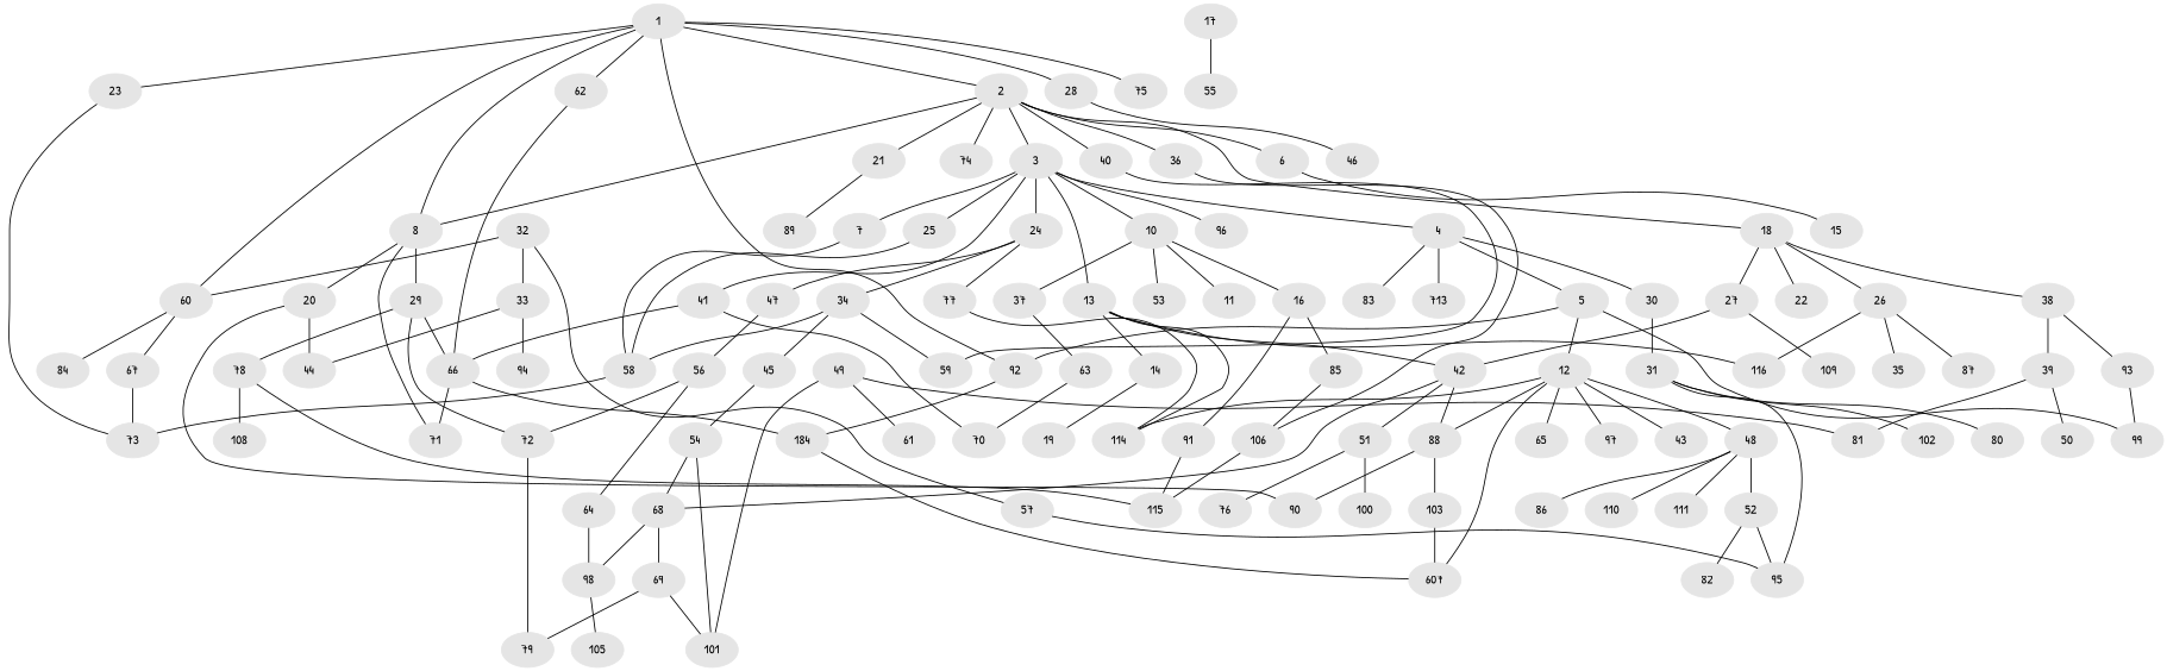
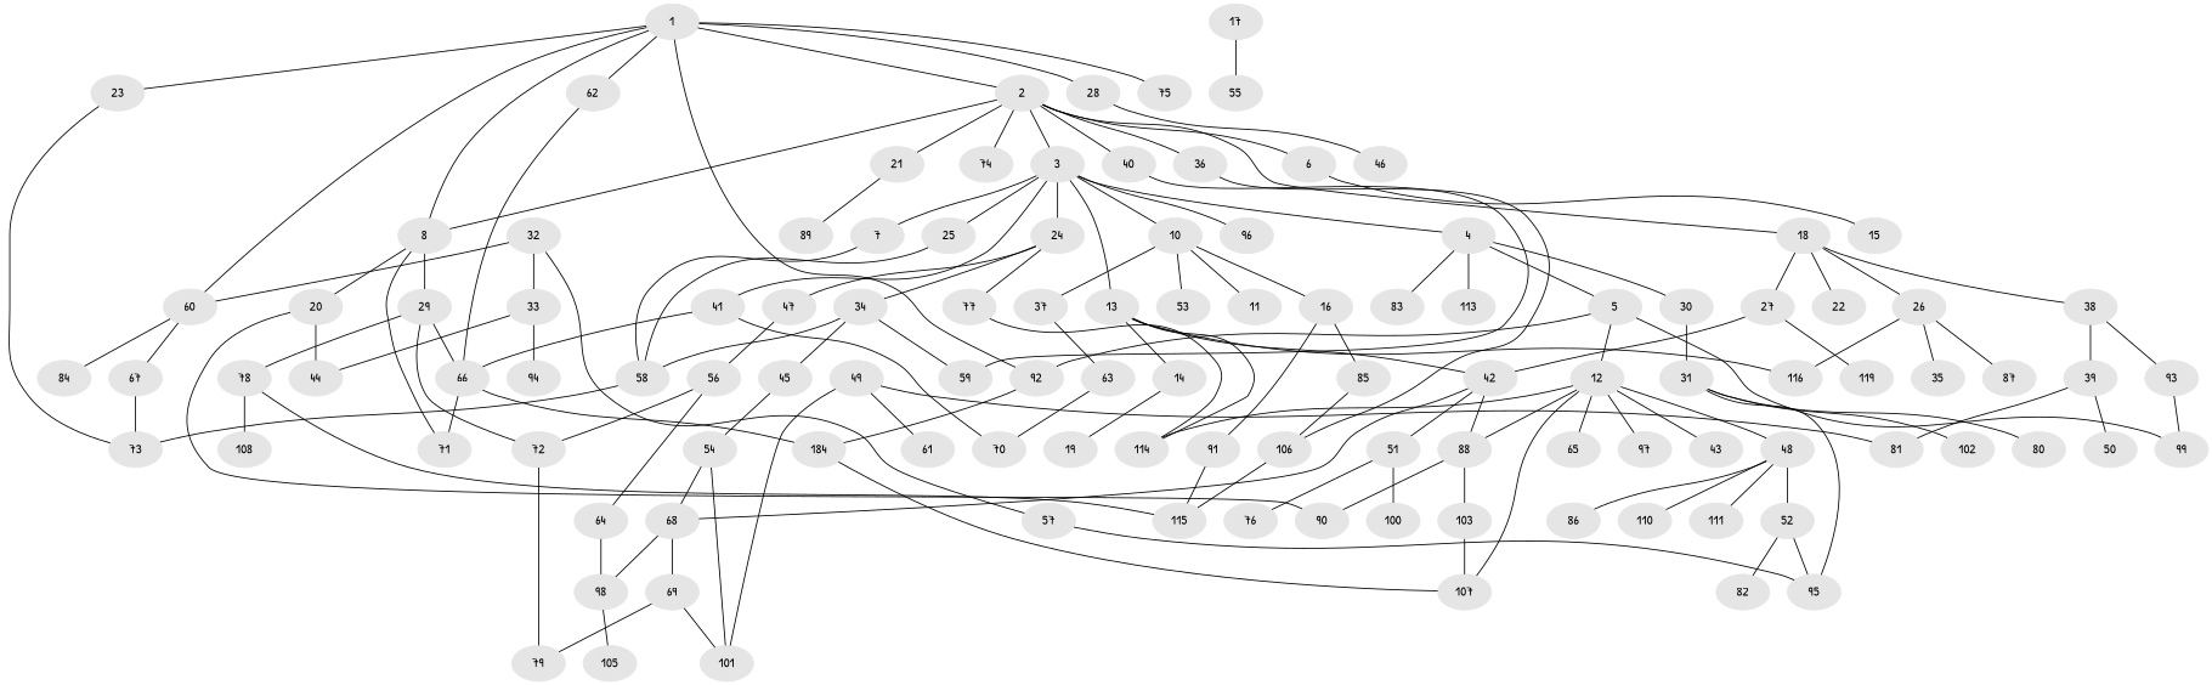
  graph {
    fontname="Patrick Hand"
    node [color=gray90 fontname="Patrick Hand" style=filled]
    edge [fontname="Patrick Hand"]
    1
    2
    8
    23
    28
    60
    62
    75
    92
    3
    6
    18
    21
    36
    40
    74
    20
    29
    71
    73
    46
    67
    84
    66
    n25 [label=184]
    4
    7
    10
    13
    24
    25
    41
    96
    15
    22
    26
    27
    38
    89
    106
    59
    5
    30
    83
-   113 [label=713]
+   113
    58
    11
    16
    37
    53
    114
    14
    42
    116
    34
    47
    77
    70
    12
    99
    31
    43
    48
    65
    88
    97
-   107 [label=607]
+   107
    32
    33
    57
    44
    90
    72
    78
    17
    55
    85
    91
    63
    52
    86
    110
    111
    103
    19
    51
    68
    49
    81
    61
    101
    115
    35
    87
-   109
+   109 [label=119]
    39
    93
    45
    56
    79
    108
    80
    95
    102
    94
    54
    50
    76
    100
    98
    69
    64
    82
    105
    1 -- 2
    1 -- 8
    1 -- 23
    1 -- 28
    1 -- 60
    1 -- 62
    1 -- 75
    1 -- 92
    2 -- 8
    2 -- 3
    2 -- 6
    2 -- 18
    2 -- 21
    2 -- 36
    2 -- 40
    2 -- 74
    8 -- 20
    8 -- 29
    8 -- 71
    23 -- 73
    28 -- 46
    60 -- 67
    60 -- 84
    62 -- 66
    92 -- n25
    3 -- 4
    3 -- 7
    3 -- 10
    3 -- 13
    3 -- 24
    3 -- 25
    3 -- 41
    3 -- 96
    6 -- 15
    18 -- 22
    18 -- 26
    18 -- 27
    18 -- 38
    21 -- 89
    36 -- 106
    40 -- 59
    20 -- 44
    20 -- 90
    29 -- 66
    29 -- 72
    29 -- 78
    67 -- 73
    66 -- 71
    66 -- n25
    n25 -- 107
    4 -- 5
    4 -- 30
    4 -- 83
    4 -- 113
    7 -- 58
    10 -- 11
    10 -- 16
    10 -- 37
    10 -- 53
    13 -- 114
    13 -- 14
    13 -- 42
    13 -- 116
    24 -- 34
    24 -- 47
    24 -- 77
    25 -- 58
    41 -- 66
    41 -- 70
    26 -- 116
    26 -- 35
    26 -- 87
    27 -- 42
    27 -- 109
    38 -- 39
    38 -- 93
    106 -- 115
    5 -- 92
    5 -- 12
    5 -- 99
    30 -- 31
    58 -- 73
    16 -- 85
    16 -- 91
    37 -- 63
    14 -- 19
    42 -- 88
    42 -- 51
    42 -- 68
    34 -- 59
    34 -- 58
    34 -- 45
    47 -- 56
    77 -- 114
    12 -- 114
    12 -- 43
    12 -- 48
    12 -- 65
    12 -- 88
    12 -- 97
    12 -- 107
    31 -- 80
    31 -- 95
    31 -- 102
    48 -- 52
    48 -- 86
    48 -- 110
    48 -- 111
    88 -- 90
    88 -- 103
    32 -- 60
    32 -- 33
    32 -- 57
    33 -- 44
    33 -- 94
    57 -- 95
    72 -- 79
    78 -- 115
    78 -- 108
    17 -- 55
    85 -- 106
    91 -- 115
    63 -- 70
    52 -- 95
    52 -- 82
    103 -- 107
    51 -- 76
    51 -- 100
    68 -- 98
    68 -- 69
    49 -- 81
    49 -- 61
    49 -- 101
    39 -- 81
    39 -- 50
    93 -- 99
    45 -- 54
    56 -- 72
    56 -- 64
    54 -- 68
    54 -- 101
    98 -- 105
    69 -- 101
    69 -- 79
    64 -- 98
  }
